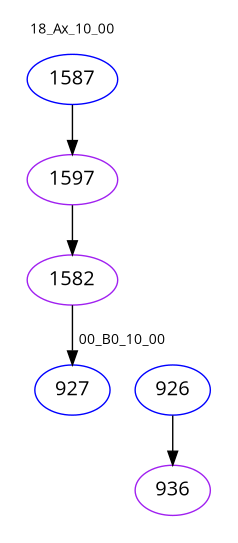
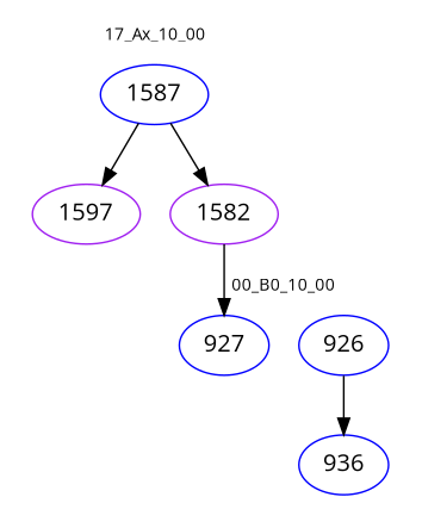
  digraph {
    fontname="Open Sans"
    node [color=blue fontname="Open Sans"]
    edge [color=black fontname="Open Sans"]
    n1 [label=1587]
    n2 [color=purple label=1597]
    n3 [color=purple label=1582]
    n4 [label=926]
-   n5 [color=purple label=936]
+   n5 [label=936]
    n6 [label=927]
    subgraph cluster_1 {
      color=white
      fontsize=10
-     label="18_Ax_10_00"
+     label="17_Ax_10_00"
      n1
      n2
      n3
    }
    subgraph cluster_2 {
      color=white
      fontsize=10
      label="00_B0_10_00"
      n4
      n5
      n6
    }
    n1 -> n2
-   n2 -> n3
+   n1 -> n3
    n3 -> n6
    n4 -> n5
  }
